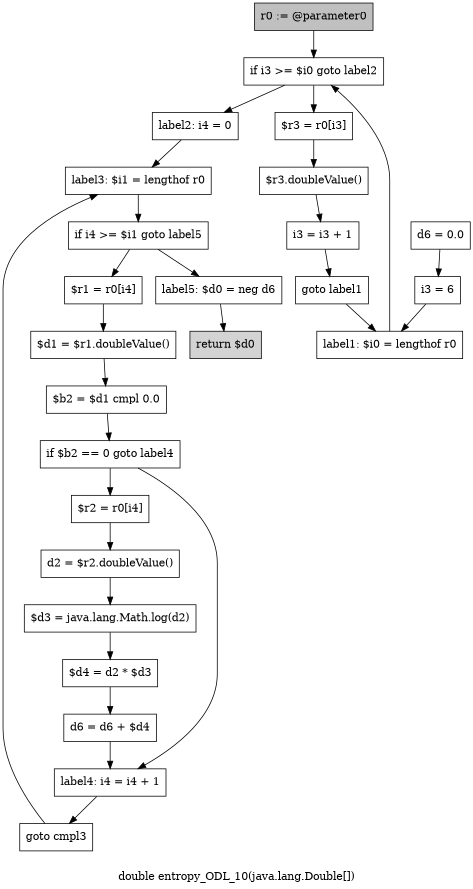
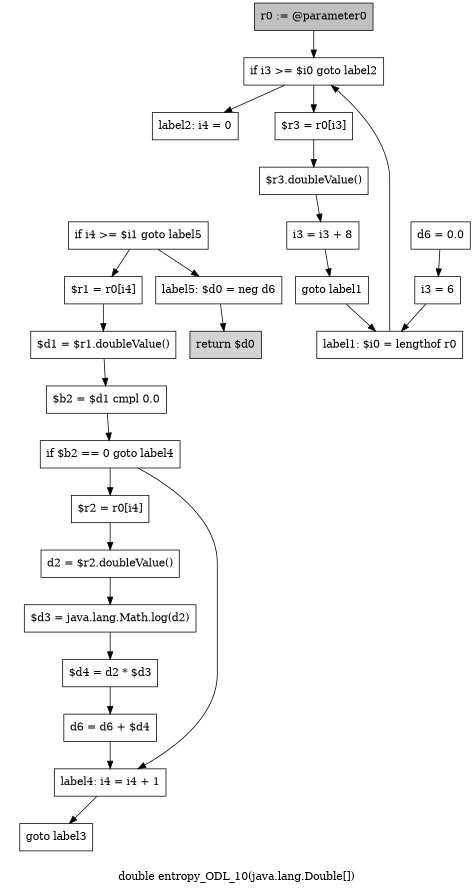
  digraph {
    label="double entropy_ODL_10(java.lang.Double[])"
    node [shape=box]
    n1 [fillcolor=gray label="r0 := @parameter0" style=filled]
    n2 [label="if i3 >= $i0 goto label2"]
    n3 [label="d6 = 0.0"]
    n4 [label="i3 = 6"]
    n5 [label="label1: $i0 = lengthof r0"]
    n6 [label="$r3 = r0[i3]"]
    n7 [label="label2: i4 = 0"]
    n8 [label="$r3.doubleValue()"]
-   n9 [label="label3: $i1 = lengthof r0"]
-   n10 [label="i3 = i3 + 1"]
+   n10 [label="i3 = i3 + 8"]
    n11 [label="if i4 >= $i1 goto label5"]
    n12 [label="goto label1"]
    n13 [label="$r1 = r0[i4]"]
    n14 [label="label5: $d0 = neg d6"]
    n15 [label="$d1 = $r1.doubleValue()"]
    n16 [fillcolor=lightgray label="return $d0" style=filled]
    n17 [label="$b2 = $d1 cmpl 0.0"]
    n18 [label="if $b2 == 0 goto label4"]
    n19 [label="$r2 = r0[i4]"]
    n20 [label="label4: i4 = i4 + 1"]
    n21 [label="d2 = $r2.doubleValue()"]
-   n22 [label="goto cmpl3"]
+   n22 [label="goto label3"]
    n23 [label="$d3 = java.lang.Math.log(d2)"]
    n24 [label="$d4 = d2 * $d3"]
    n25 [label="d6 = d6 + $d4"]
    n1 -> n2
    n2 -> n6
    n2 -> n7
    n3 -> n4
    n4 -> n5
    n5 -> n2
    n6 -> n8
-   n7 -> n9
    n8 -> n10
-   n9 -> n11
    n10 -> n12
    n11 -> n13
    n11 -> n14
    n12 -> n5
    n13 -> n15
    n14 -> n16
    n15 -> n17
    n17 -> n18
    n18 -> n19
    n18 -> n20
    n19 -> n21
    n20 -> n22
    n21 -> n23
-   n22 -> n9
    n23 -> n24
    n24 -> n25
    n25 -> n20
  }
